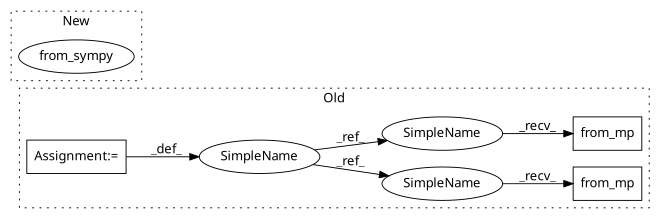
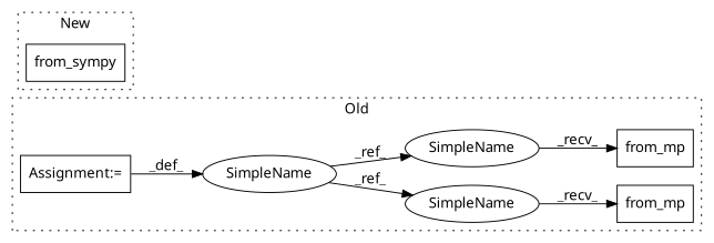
  digraph {
    rankdir=LR
    fontname="Noto Sans"
    node [a=32 l=6 s=15763 shape=box fontname="Noto Sans"]
    edge [fontname="Noto Sans"]
    n1 [l="8,1" label=from_mp s="18258,18280"]
    n2 [a=42 label=SimpleName shape=ellipse]
    n3 [l="8,1" label=from_mp s="18402,18424"]
    n4 [a=7 label="Assignment:="]
    n5 [a=42 label=SimpleName s=18251 shape=ellipse]
    n6 [a=42 label=SimpleName s=18395 shape=ellipse]
-   n7 [l="11,1" label=from_sympy s="18605,18625" shape=ellipse]
+   n7 [l="11,1" label=from_sympy s="18605,18625"]
    subgraph cluster_1 {
      label=Old
      style=dotted
      n1
      n2
      n3
      n4
      n5
      n6
    }
    subgraph cluster_2 {
      label=New
      style=dotted
      n7
    }
    n2 -> n5 [label=_ref_]
    n2 -> n6 [label=_ref_]
    n4 -> n2 [label=_def_]
    n5 -> n1 [label=_recv_]
    n6 -> n3 [label=_recv_]
  }
